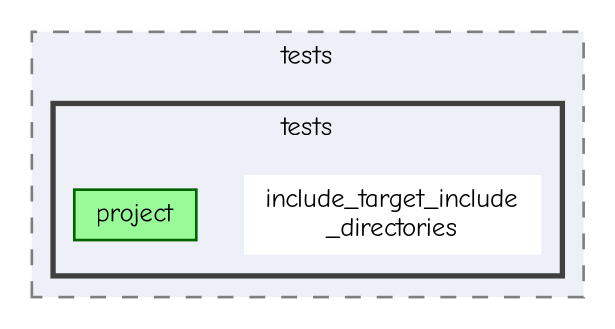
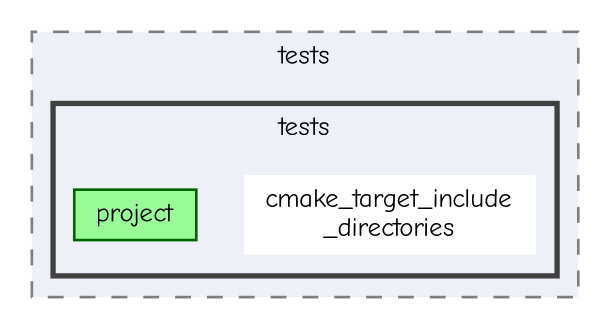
  digraph {
    compound=true
    fontname="Comic Neue"
    node [fontname="Comic Neue" fontsize=10 style=filled]
-   n1 [height=0.2 label="include_target_include\l_directories" shape=plaintext width=0.4 fillcolor=white color=purple]
+   n1 [height=0.2 label="cmake_target_include\l_directories" shape=plaintext width=0.4 fillcolor=white color=purple]
    n2 [color=darkgreen fillcolor=palegreen height=0.2 label=project shape=box width=0.4]
    subgraph cluster_1 {
      bgcolor="#edf0f7"
      fontsize=10
      label=tests
      pencolor=grey50
      style="filled,dashed"
      subgraph cluster_2 {
        bgcolor="#edf0f7"
        fontsize=10
        pencolor=grey25
        style="filled,bold"
        n1
        n2
      }
    }
  }
